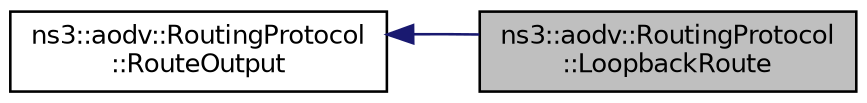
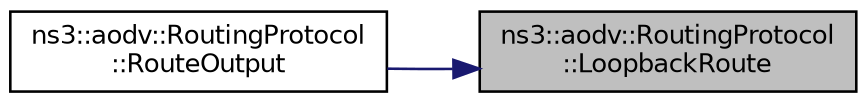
  digraph {
    rankdir=RL
    node [color=black fontname=Helvetica fontsize=10 shape=record style=filled]
    n1 [fillcolor=grey75 fontcolor=black height=0.2 label="ns3::aodv::RoutingProtocol\l::LoopbackRoute" width=0.4]
    n2 [fillcolor=white height=0.2 label="ns3::aodv::RoutingProtocol\l::RouteOutput" width=0.4]
-   n2 -> n1 [color=midnightblue dir=back fontname=Helvetica fontsize=10 labelfontname=Helvetica labelfontsize=10 style=solid]
+   n1 -> n2 [color=midnightblue dir=back fontname=Helvetica fontsize=10 labelfontname=Helvetica labelfontsize=10 style=solid]
  }
